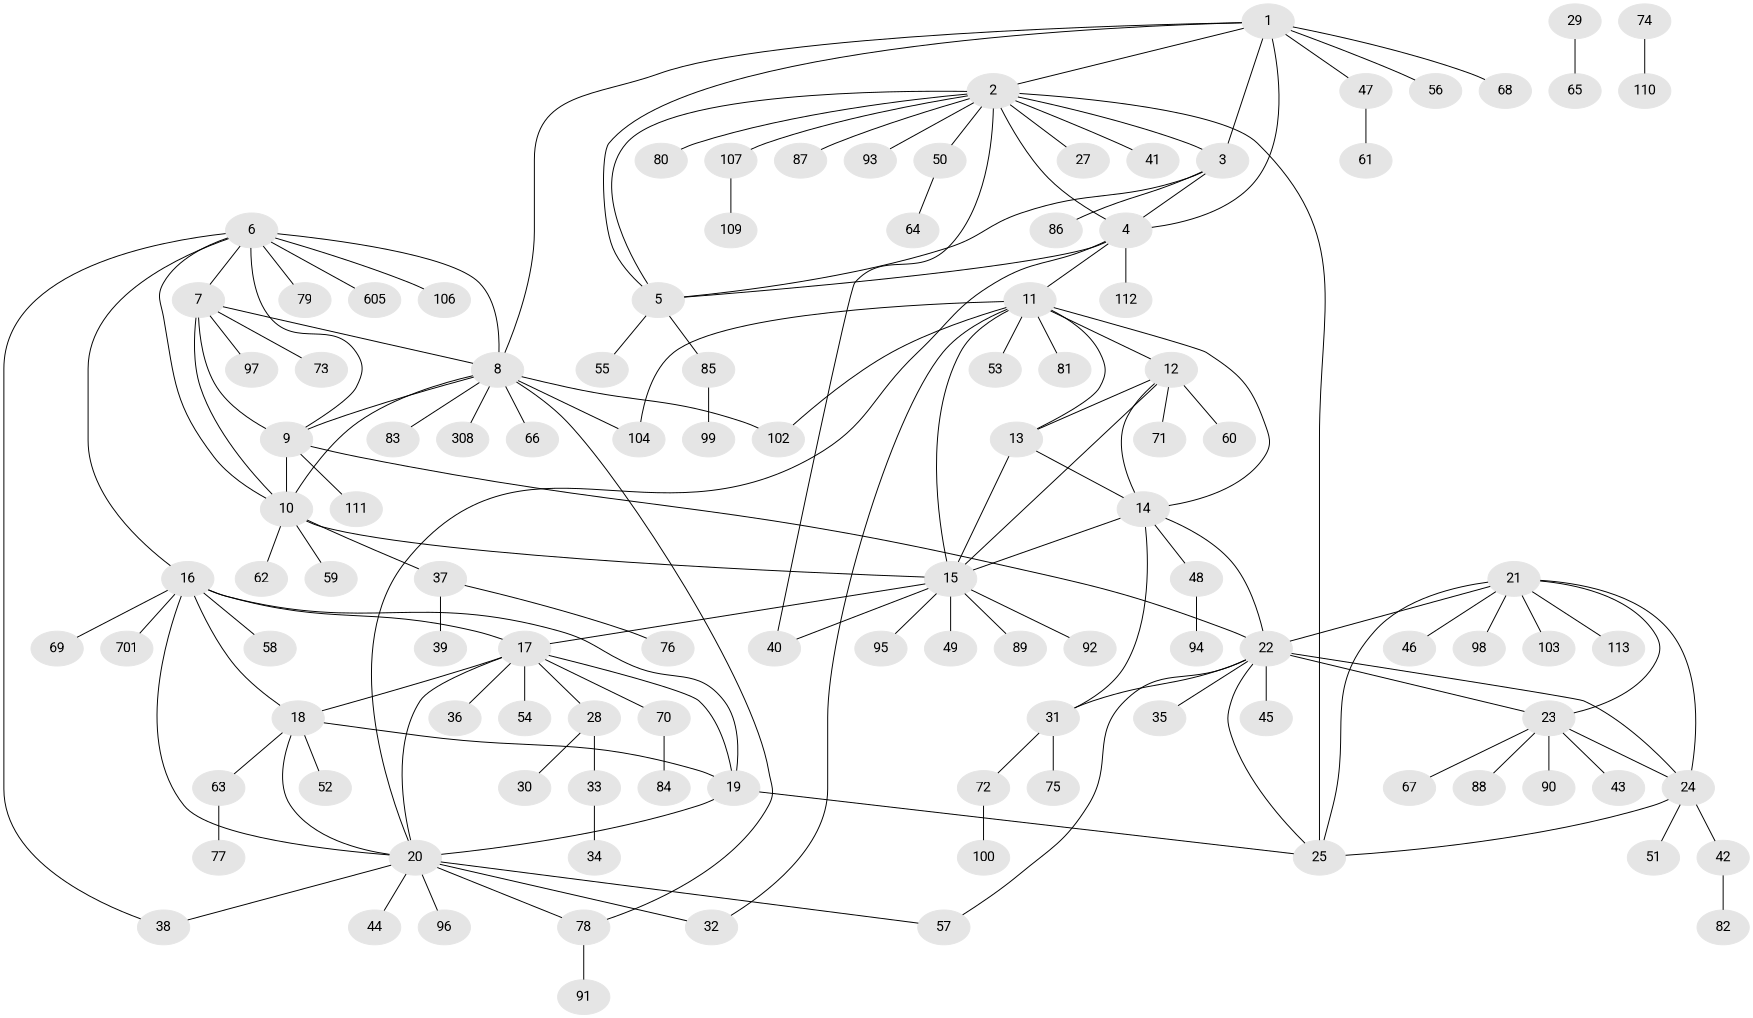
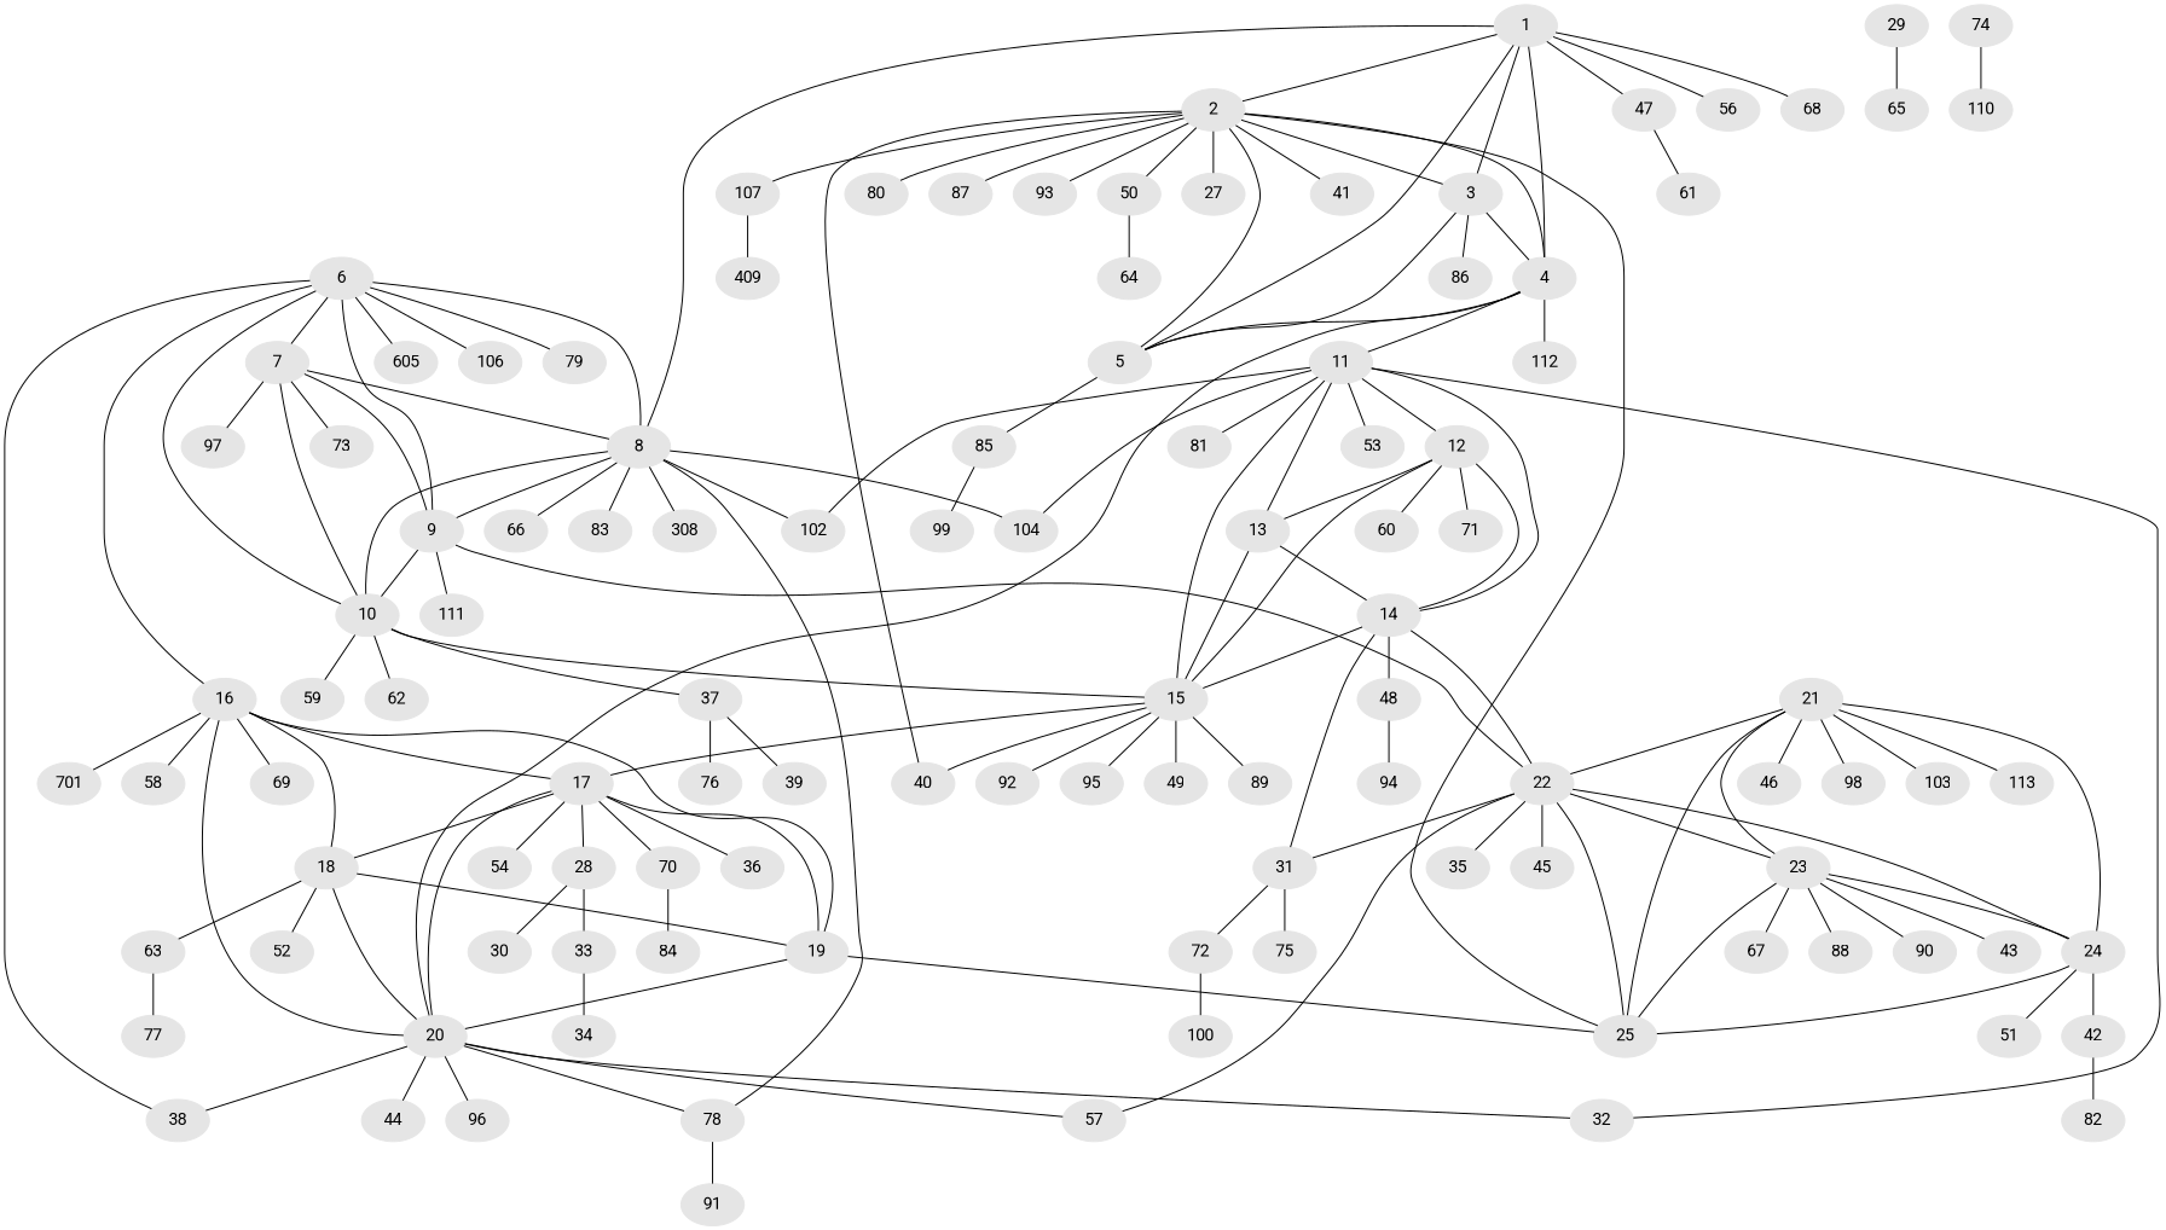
  graph {
    fontname=Roboto
    node [color=gray90 fontname=Roboto style=filled]
    edge [fontname=Roboto]
    1
    2
    3
    4
    5
    8
    47
    56
    68
    25
    27
    40
    41
    50
    80
    87
    93
    107
    86
    11
    20
    112
-   55
    85
    9
    10
    66
    78
    83
    102
    104
    n32 [label=308]
    61
    64
-   109
+   109 [label=409]
    15
    12
    13
    14
    32
    53
    81
    38
    44
    57
    96
    99
    6
    7
    16
    79
    n52 [label=605]
    106
    73
    97
    22
    111
    37
    59
    62
    17
    18
    19
    58
    69
    n66 [label=701]
    91
    31
    23
    24
    35
    45
    49
    89
    92
    95
    39
    76
    60
    71
    48
    72
    75
    94
    28
    36
    54
    70
    52
    63
    30
    33
    29
    65
    84
    77
    21
    46
    98
    103
    113
    43
    67
    88
    90
    42
    51
    82
    34
    100
    74
    110
    1 -- 2
    1 -- 3
    1 -- 4
    1 -- 5
    1 -- 8
    1 -- 47
    1 -- 56
    1 -- 68
    2 -- 3
    2 -- 4
    2 -- 5
    2 -- 25
    2 -- 27
    2 -- 40
    2 -- 41
    2 -- 50
    2 -- 80
    2 -- 87
    2 -- 93
    2 -- 107
    3 -- 4
    3 -- 5
    3 -- 86
    4 -- 5
    4 -- 11
    4 -- 20
    4 -- 112
-   5 -- 55
    5 -- 85
    8 -- 9
    8 -- 10
    8 -- 66
    8 -- 78
    8 -- 83
    8 -- 102
    8 -- 104
    8 -- n32
    47 -- 61
    50 -- 64
    107 -- 109
    11 -- 102
    11 -- 104
    11 -- 15
    11 -- 12
    11 -- 13
    11 -- 14
    11 -- 32
    11 -- 53
    11 -- 81
    20 -- 78
    20 -- 32
    20 -- 38
    20 -- 44
    20 -- 57
    20 -- 96
    85 -- 99
    9 -- 10
    9 -- 22
    9 -- 111
    10 -- 15
    10 -- 37
    10 -- 59
    10 -- 62
    78 -- 91
    15 -- 40
    15 -- 17
    15 -- 49
    15 -- 89
    15 -- 92
    15 -- 95
    12 -- 15
    12 -- 13
    12 -- 14
    12 -- 60
    12 -- 71
    13 -- 15
    13 -- 14
    14 -- 15
    14 -- 22
    14 -- 31
    14 -- 48
    6 -- 8
    6 -- 9
    6 -- 10
    6 -- 38
    6 -- 7
    6 -- 16
    6 -- 79
    6 -- n52
    6 -- 106
    7 -- 8
    7 -- 9
    7 -- 10
    7 -- 73
    7 -- 97
    16 -- 20
    16 -- 17
    16 -- 18
    16 -- 19
    16 -- 58
    16 -- 69
    16 -- n66
    22 -- 25
    22 -- 57
    22 -- 31
    22 -- 23
    22 -- 24
    22 -- 35
    22 -- 45
    37 -- 39
    37 -- 76
    17 -- 20
    17 -- 18
    17 -- 19
    17 -- 28
    17 -- 36
    17 -- 54
    17 -- 70
    18 -- 20
    18 -- 19
    18 -- 52
    18 -- 63
    19 -- 25
    19 -- 20
    31 -- 72
    31 -- 75
+   23 -- 25
    23 -- 24
    23 -- 43
    23 -- 67
    23 -- 88
    23 -- 90
    24 -- 25
    24 -- 42
    24 -- 51
    48 -- 94
    72 -- 100
    28 -- 30
    28 -- 33
    70 -- 84
    63 -- 77
    33 -- 34
    29 -- 65
    21 -- 25
    21 -- 22
    21 -- 23
    21 -- 24
    21 -- 46
    21 -- 98
    21 -- 103
    21 -- 113
    42 -- 82
    74 -- 110
  }
